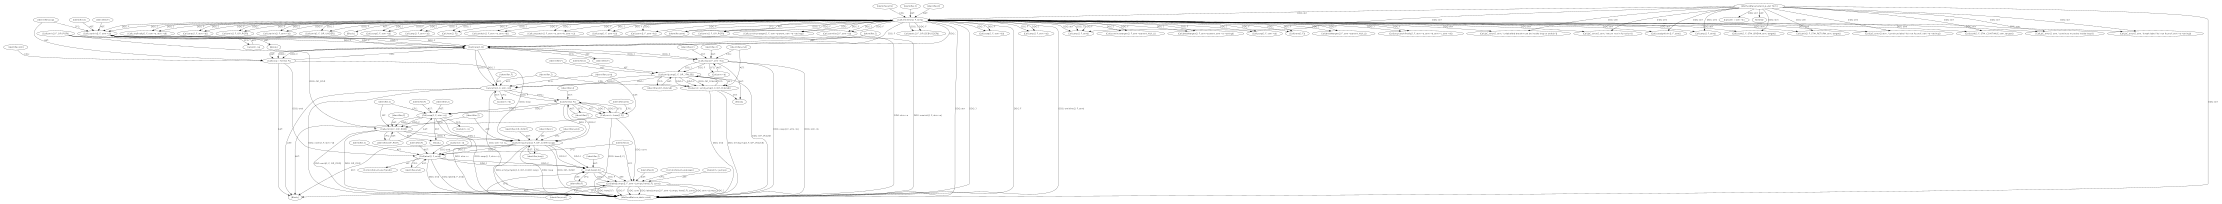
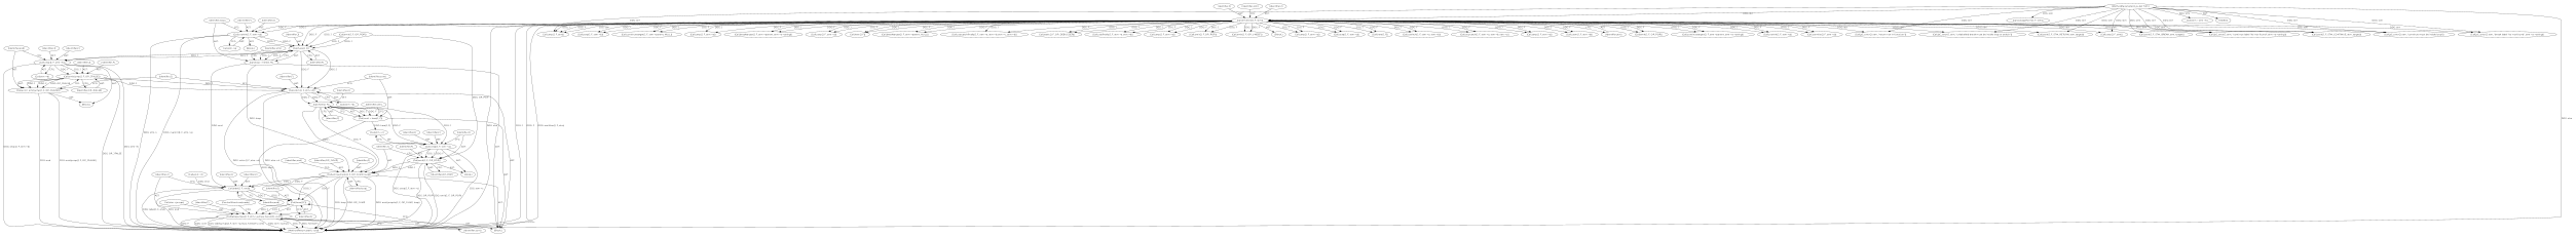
  digraph {
    fontname=Montserrat
    node [fontname=Montserrat]
    edge [fontname=Montserrat]
    n1 [label="(Call,cvarinit(J, F, stm->a))"]
    n2 [label="(Call,here(J, F))"]
    n3 [label="(Call,stm->a)"]
    n4 [label="(Block,)"]
    n5 [label="(MethodReturn,static void)"]
    n6 [label="(Call,loop = here(J, F))"]
    n7 [label="(Call,cexp(J, F, stm->b))"]
    n8 [label="(Call,cstm(J, F, stm->d))"]
    n9 [label="(Identifier,F)"]
    n10 [label="(Call,emitline(J, F, stm))"]
    n11 [label="(Call,cexp(J, F, stm->b))"]
    n12 [label="(Call,cvarinit(J, F, stm->a))"]
    n13 [label="(Call,cstmlist(J, F, stm->a))"]
    n14 [label="(Call,cexit(J, F, STM_RETURN, stm, target))"]
    n15 [label="(Call,continuetarget(J, F, stm->parent, NULL))"]
    n16 [label="(Call,cexp(J, F, stm->a))"]
    n17 [label="(Call,cexit(J, F, STM_BREAK, stm, target))"]
    n18 [label="(Call,breaktarget(J, F, stm->parent, stm->a->string))"]
    n19 [label="(Call,cexp(J, F, stm->a))"]
    n20 [label="(Call,jsC_error(J, stm, \"return not in function\"))"]
    n21 [label="(Call,here(J, F))"]
    n22 [label="(Call,cassignforin(J, F, stm))"]
    n23 [label="(Call,jsC_error(J, stm, \"unlabelled break must be inside loop or switch\"))"]
    n24 [label="(Call,breaktarget(J, F, stm->parent, NULL))"]
    n25 [label="(Call,ctrycatchfinally(J, F, stm->a, stm->b, stm->c, stm->d))"]
    n26 [label="(Call,static(J, F, OP_DEBUGGER))"]
    n27 [label="(Call,cexp(J, F, stm))"]
    n28 [label="(Call,ctryfinally(J, F, stm->a, stm->d))"]
    n29 [label="(Call,jsC_error(J, stm, \"continue label '%s' not found\", stm->a->string))"]
    n30 [label="(Call,cexp(J, F, stm->a))"]
    n31 [label="(Call,emit(J, F, OP_POP))"]
    n32 [label="(Call,emit(J, F, OP_UNDEF))"]
    n33 [label="(Block,)"]
    n34 [label="(Call,cexp(J, F, stm->a))"]
    n35 [label="(Call,cexit(J, F, STM_CONTINUE, stm, target))"]
    n36 [label="(Call,cexp(J, F, stm->a))"]
    n37 [label="(Call,here(J, F))"]
    n38 [label="(Call,cswitch(J, F, stm->a, stm->b))"]
    n39 [label="(Call,ctrycatch(J, F, stm->a, stm->b, stm->c))"]
    n40 [label="(Call,cexp(J, F, stm->a))"]
    n41 [label="(Call,cexp(J, F, stm))"]
    n42 [label="(Call,jsC_error(J, stm, \"continue must be inside loop\"))"]
    n43 [label="(Call,cstm(J, F, stm->b))"]
    n44 [label="(Call,jsC_error(J, stm, \"break label '%s' not found\", stm->a->string))"]
    n45 [label="(Identifier,stm)"]
    n46 [label="(Call,emit(J, F, OP_POP))"]
    n47 [label="(Call,continuetarget(J, F, stm->parent, stm->a->string))"]
    n48 [label="(MethodParameterIn,js_Ast *stm)"]
    n49 [label="(Call,stm = stm->b)"]
    1000102
    n51 [label="(Call,emitjumpto(J, F, OP_JUMP, loop))"]
    n52 [label="(Block,)"]
    n53 [label="(Call,label(J, F, end))"]
    n54 [label="(Call,emitjump(J, F, OP_JFALSE))"]
    n55 [label="(Block,)"]
    n56 [label="(Call,stm->b)"]
    n57 [label="(Call,here(J, F))"]
    n58 [label="(Call,stm->d)"]
    n59 [label="(Call,here(J,F))"]
    n60 [label="(Identifier,loop)"]
    n61 [label="(Identifier,end)"]
-   n62 [label="(ControlStructure,if (end))"]
    n63 [label="(Call,labeljumps(J, F, stm->jumps, here(J,F), cont))"]
    n64 [label="(Identifier,F)"]
    n65 [label="(Identifier,cont)"]
    n66 [label="(Call,end = emitjump(J, F, OP_JFALSE))"]
    n67 [label="(Identifier,OP_JFALSE)"]
    n68 [label="(Call,cont = here(J, F))"]
    n69 [label="(Call,cexp(J, F, stm->c))"]
    n70 [label="(Identifier,F)"]
    n71 [label="(Call,emit(J, F, OP_POP))"]
    n72 [label="(Block,)"]
    n73 [label="(Call,stm->c)"]
    n74 [label="(Identifier,OP_POP)"]
    n75 [label="(Identifier,J)"]
    n76 [label="(Call,end = 0)"]
    n77 [label="(Identifier,J)"]
    n78 [label="(Call,stm->jumps)"]
    n79 [label="(Identifier,cont)"]
    n80 [label="(Identifier,stm)"]
    n81 [label="(Identifier,J)"]
    n82 [label="(Identifier,F)"]
    n83 [label="(Identifier,J)"]
    n84 [label="(Identifier,F)"]
    n85 [label="(Identifier,end)"]
    n86 [label="(Identifier,OP_JUMP)"]
    n87 [label="(Identifier,F)"]
    n88 [label="(Identifier,stm)"]
    n89 [label="(Identifier,J)"]
    n90 [label="(Identifier,J)"]
    n91 [label="(Identifier,stm)"]
    n92 [label="(Identifier,loop)"]
    n93 [label="(Identifier,J)"]
    n94 [label="(Identifier,F)"]
    n95 [label="(Identifier,F)"]
    n96 [label="(Identifier,F)"]
    n97 [label="(Identifier,J)"]
    n98 [label="(Identifier,F)"]
    n99 [label="(Identifier,F)"]
    n100 [label="(Identifier,F)"]
    n101 [label="(Call,emit(J, F, OP_POP))"]
    n102 [label="(Identifier,J)"]
    n103 [label="(Identifier,end)"]
    n104 [label="(ControlStructure,break;)"]
    n105 [label="(Identifier,J)"]
    n106 [label="(Identifier,J)"]
    n107 [label="(Identifier,F)"]
    n108 [label="(Identifier,J)"]
    n109 [label="(Identifier,J)"]
    n1 -> n2 [label="DDG: J"]
    n1 -> n2 [label="DDG: F"]
    n1 -> n3 [label="CFG: "]
    n1 -> n4 [label="AST: "]
    n1 -> n5 [label="DDG: cvarinit(J, F, stm->a)"]
    n1 -> n5 [label="DDG: stm->a"]
    n2 -> n6 [label="AST: "]
    n2 -> n6 [label="DDG: J"]
    n2 -> n6 [label="DDG: F"]
    n2 -> n7 [label="DDG: J"]
    n2 -> n7 [label="DDG: F"]
    n2 -> n8 [label="DDG: J"]
    n2 -> n8 [label="DDG: F"]
    n2 -> n9 [label="CFG: "]
    n3 -> n1 [label="AST: "]
    n6 -> n2 [label="CFG: "]
    n6 -> n51 [label="DDG: loop"]
    n6 -> n52 [label="AST: "]
    n6 -> n53 [label="DDG: end"]
    n7 -> n5 [label="DDG: cexp(J, F, stm->b)"]
    n7 -> n5 [label="DDG: stm->b"]
    n7 -> n54 [label="DDG: J"]
    n7 -> n54 [label="DDG: F"]
    n7 -> n55 [label="AST: "]
    n7 -> n56 [label="CFG: "]
    n8 -> n5 [label="DDG: cstm(J, F, stm->d)"]
    n8 -> n5 [label="DDG: stm->d"]
    n8 -> n52 [label="AST: "]
    n8 -> n57 [label="DDG: J"]
    n8 -> n57 [label="DDG: F"]
    n8 -> n58 [label="CFG: "]
    n9 -> n2 [label="AST: "]
    n10 -> n1 [label="DDG: J"]
    n10 -> n1 [label="DDG: F"]
    n10 -> n2 [label="DDG: J"]
    n10 -> n2 [label="DDG: F"]
    n10 -> n5 [label="DDG: stm"]
    n10 -> n5 [label="DDG: J"]
    n10 -> n5 [label="DDG: F"]
    n10 -> n5 [label="DDG: emitline(J, F, stm)"]
    n10 -> n11 [label="DDG: J"]
    n10 -> n11 [label="DDG: F"]
    n10 -> n12 [label="DDG: J"]
    n10 -> n12 [label="DDG: F"]
    n10 -> n13 [label="DDG: J"]
    n10 -> n13 [label="DDG: F"]
    n10 -> n14 [label="DDG: stm"]
    n10 -> n15 [label="DDG: J"]
    n10 -> n15 [label="DDG: F"]
    n10 -> n16 [label="DDG: J"]
    n10 -> n16 [label="DDG: F"]
    n10 -> n17 [label="DDG: stm"]
    n10 -> n18 [label="DDG: J"]
    n10 -> n18 [label="DDG: F"]
    n10 -> n19 [label="DDG: J"]
    n10 -> n19 [label="DDG: F"]
    n10 -> n20 [label="DDG: stm"]
    n10 -> n21 [label="DDG: J"]
    n10 -> n21 [label="DDG: F"]
-   n10 -> n22 [label="DDG: stm"]
    n10 -> n23 [label="DDG: stm"]
    n10 -> n24 [label="DDG: J"]
    n10 -> n24 [label="DDG: F"]
    n10 -> n25 [label="DDG: J"]
    n10 -> n25 [label="DDG: F"]
    n10 -> n26 [label="DDG: J"]
    n10 -> n26 [label="DDG: F"]
    n10 -> n27 [label="DDG: stm"]
    n10 -> n28 [label="DDG: J"]
    n10 -> n28 [label="DDG: F"]
    n10 -> n29 [label="DDG: stm"]
    n10 -> n30 [label="DDG: J"]
    n10 -> n30 [label="DDG: F"]
    n10 -> n31 [label="DDG: J"]
    n10 -> n31 [label="DDG: F"]
    n10 -> n32 [label="DDG: J"]
    n10 -> n32 [label="DDG: F"]
    n10 -> n33 [label="AST: "]
    n10 -> n34 [label="DDG: J"]
    n10 -> n34 [label="DDG: F"]
    n10 -> n35 [label="DDG: stm"]
    n10 -> n36 [label="DDG: J"]
    n10 -> n36 [label="DDG: F"]
    n10 -> n37 [label="DDG: J"]
    n10 -> n37 [label="DDG: F"]
    n10 -> n38 [label="DDG: J"]
    n10 -> n38 [label="DDG: F"]
    n10 -> n39 [label="DDG: J"]
    n10 -> n39 [label="DDG: F"]
    n10 -> n40 [label="DDG: J"]
    n10 -> n40 [label="DDG: F"]
    n10 -> n41 [label="DDG: J"]
    n10 -> n41 [label="DDG: F"]
    n10 -> n41 [label="DDG: stm"]
    n10 -> n42 [label="DDG: stm"]
    n10 -> n43 [label="DDG: J"]
    n10 -> n43 [label="DDG: F"]
    n10 -> n44 [label="DDG: stm"]
    n10 -> n45 [label="CFG: "]
    n10 -> n46 [label="DDG: J"]
    n10 -> n46 [label="DDG: F"]
    n10 -> n47 [label="DDG: J"]
    n10 -> n47 [label="DDG: F"]
    n45 -> n10 [label="AST: "]
    n48 -> n5 [label="DDG: stm"]
    n48 -> n10 [label="DDG: stm"]
    n48 -> n14 [label="DDG: stm"]
    n48 -> n17 [label="DDG: stm"]
    n48 -> n20 [label="DDG: stm"]
    n48 -> n22 [label="DDG: stm"]
    n48 -> n23 [label="DDG: stm"]
    n48 -> n27 [label="DDG: stm"]
    n48 -> n29 [label="DDG: stm"]
    n48 -> n35 [label="DDG: stm"]
    n48 -> n41 [label="DDG: stm"]
    n48 -> n42 [label="DDG: stm"]
    n48 -> n44 [label="DDG: stm"]
    n48 -> n49 [label="DDG: stm"]
    n48 -> 1000102 [label="AST: "]
    n51 -> n5 [label="DDG: loop"]
    n51 -> n5 [label="DDG: OP_JUMP"]
    n51 -> n5 [label="DDG: emitjumpto(J, F, OP_JUMP, loop)"]
    n51 -> n52 [label="AST: "]
    n51 -> n53 [label="DDG: J"]
    n51 -> n53 [label="DDG: F"]
    n51 -> n59 [label="DDG: J"]
    n51 -> n59 [label="DDG: F"]
    n51 -> n60 [label="CFG: "]
    n53 -> n5 [label="DDG: label(J, F, end)"]
    n53 -> n5 [label="DDG: end"]
    n53 -> n59 [label="DDG: J"]
    n53 -> n59 [label="DDG: F"]
    n53 -> n61 [label="CFG: "]
-   n53 -> n62 [label="AST: "]
    n54 -> n5 [label="DDG: OP_JFALSE"]
    n54 -> n8 [label="DDG: J"]
    n54 -> n8 [label="DDG: F"]
    n54 -> n66 [label="AST: "]
    n54 -> n66 [label="DDG: J"]
    n54 -> n66 [label="DDG: F"]
    n54 -> n66 [label="DDG: OP_JFALSE"]
    n54 -> n67 [label="CFG: "]
    n56 -> n7 [label="AST: "]
    n57 -> n51 [label="DDG: J"]
    n57 -> n51 [label="DDG: F"]
    n57 -> n68 [label="AST: "]
    n57 -> n68 [label="DDG: J"]
    n57 -> n68 [label="DDG: F"]
    n57 -> n69 [label="DDG: J"]
    n57 -> n69 [label="DDG: F"]
    n57 -> n70 [label="CFG: "]
    n58 -> n8 [label="AST: "]
    n59 -> n63 [label="AST: "]
    n59 -> n63 [label="DDG: J"]
    n59 -> n63 [label="DDG: F"]
    n59 -> n64 [label="CFG: "]
    n60 -> n51 [label="AST: "]
    n61 -> n53 [label="AST: "]
    n63 -> n5 [label="DDG: labeljumps(J, F, stm->jumps, here(J,F), cont)"]
    n63 -> n5 [label="DDG: stm->jumps"]
    n63 -> n5 [label="DDG: J"]
    n63 -> n5 [label="DDG: here(J,F)"]
    n63 -> n5 [label="DDG: F"]
    n63 -> n5 [label="DDG: cont"]
    n63 -> n52 [label="AST: "]
    n63 -> n65 [label="CFG: "]
    n64 -> n59 [label="AST: "]
    n65 -> n59 [label="CFG: "]
    n65 -> n63 [label="AST: "]
    n66 -> n5 [label="DDG: end"]
    n66 -> n5 [label="DDG: emitjump(J, F, OP_JFALSE)"]
    n66 -> n54 [label="CFG: "]
    n66 -> n55 [label="AST: "]
    n67 -> n54 [label="AST: "]
-   n68 -> n5 [label="DDG: here(J, F)"]
+   n68 -> n73 [label="DDG: here(J, F)"]
    n68 -> n52 [label="AST: "]
    n68 -> n57 [label="CFG: "]
    n68 -> n63 [label="DDG: cont"]
    n69 -> n5 [label="DDG: stm->c"]
    n69 -> n5 [label="DDG: cexp(J, F, stm->c)"]
    n69 -> n71 [label="DDG: J"]
    n69 -> n71 [label="DDG: F"]
    n69 -> n72 [label="AST: "]
    n69 -> n73 [label="CFG: "]
    n70 -> n57 [label="AST: "]
    n71 -> n5 [label="DDG: OP_POP"]
    n71 -> n5 [label="DDG: emit(J, F, OP_POP)"]
    n71 -> n51 [label="DDG: J"]
    n71 -> n51 [label="DDG: F"]
    n71 -> n72 [label="AST: "]
    n71 -> n74 [label="CFG: "]
-   n74 -> n69 [label="AST: "]
+   n73 -> n69 [label="AST: "]
    n74 -> n71 [label="AST: "]
    n75 -> n69 [label="CFG: "]
    n75 -> n71 [label="AST: "]
    n76 -> n53 [label="DDG: end"]
    n77 -> n69 [label="AST: "]
    n78 -> n63 [label="AST: "]
    n79 -> n8 [label="CFG: "]
    n79 -> n68 [label="AST: "]
    n80 -> n10 [label="CFG: "]
    n81 -> n51 [label="AST: "]
    n81 -> n71 [label="CFG: "]
    n82 -> n51 [label="AST: "]
    n83 -> n59 [label="AST: "]
    n84 -> n71 [label="AST: "]
    n85 -> n51 [label="CFG: "]
    n86 -> n51 [label="AST: "]
    n87 -> n8 [label="AST: "]
    n88 -> n6 [label="CFG: "]
    n89 -> n53 [label="CFG: "]
    n89 -> n63 [label="AST: "]
    n90 -> n1 [label="AST: "]
    n91 -> n68 [label="CFG: "]
    n92 -> n1 [label="CFG: "]
    n92 -> n6 [label="AST: "]
    n93 -> n57 [label="AST: "]
    n94 -> n1 [label="AST: "]
    n95 -> n63 [label="AST: "]
    n96 -> n54 [label="AST: "]
    n97 -> n10 [label="AST: "]
    n98 -> n7 [label="AST: "]
    n99 -> n10 [label="AST: "]
    n100 -> n69 [label="AST: "]
    n101 -> n2 [label="DDG: J"]
    n101 -> n2 [label="DDG: F"]
    n101 -> n71 [label="DDG: OP_POP"]
    n102 -> n53 [label="AST: "]
    n103 -> n7 [label="CFG: "]
    n103 -> n66 [label="AST: "]
    n104 -> n63 [label="CFG: "]
    n105 -> n7 [label="AST: "]
    n106 -> n2 [label="AST: "]
    n107 -> n53 [label="AST: "]
    n108 -> n8 [label="AST: "]
    n108 -> n66 [label="CFG: "]
    n109 -> n54 [label="AST: "]
  }
